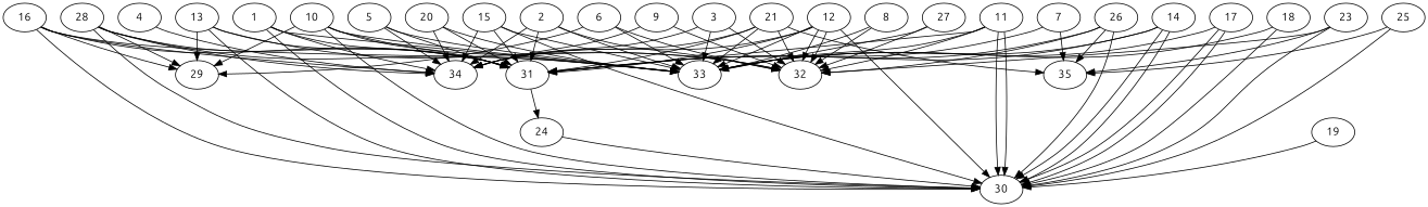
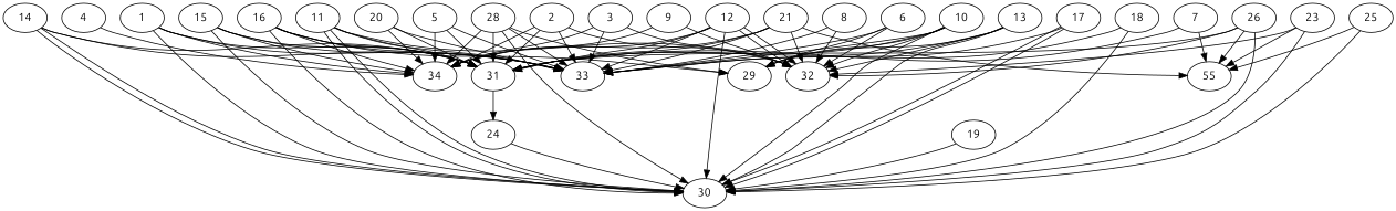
  digraph {
    fontname=Ubuntu
    node [alpha=0.02 fontname=Ubuntu]
    edge [fontname=Ubuntu]
    1 [alpha=0.09 expect_size=33564672]
    30 [alpha=0.01 expect_size=36326400]
    31 [alpha=0.10 expect_size=41302016]
    33 [alpha=0.08 expect_size=38005760]
    34 [alpha=0.11 expect_size=35692544]
    24 [alpha=0.14 expect_size=13966336]
    2 [alpha=0.17 expect_size=49868800]
    32 [alpha=0.07 expect_size=26985472]
    3 [alpha=0.17 expect_size=13760512]
    4 [alpha=0.06 expect_size=6291456]
    5 [alpha=0.06 expect_size=47977472]
    6 [expect_size=36915200]
    29 [alpha=0.10 expect_size=30924800]
    7 [alpha=0.20 expect_size=27895808]
-   35 [expect_size=21096448]
+   35 [expect_size=21096448 label=55]
    8 [alpha=0.05 expect_size=50600960]
    9 [alpha=0.09 expect_size=30408704]
    10 [expect_size=17531904]
    11 [alpha=0.17 expect_size=47942656]
    12 [alpha=0.05 expect_size=22707200]
    13 [alpha=0.10 expect_size=16504832]
    14 [alpha=0.17 expect_size=9789440]
    15 [alpha=0.16 expect_size=23841792]
    16 [alpha=0.01 expect_size=38769664]
    17 [alpha=0.12 expect_size=43222016]
    18 [alpha=0.01 expect_size=42408960]
    19 [expect_size=6939648]
    20 [expect_size=27536384]
    21 [alpha=0.14 expect_size=32525312]
    23 [alpha=0.19 expect_size=37251072]
    25 [alpha=0.07 expect_size=8007680]
    26 [alpha=0.13 expect_size=45520896]
-   27 [alpha=0.09 expect_size=47210496]
    28 [alpha=0.04 expect_size=29474816]
    1 -> 30
    1 -> 31
    1 -> 33
    1 -> 34
    31 -> 24
    24 -> 30
    2 -> 31
    2 -> 33
    2 -> 34
    2 -> 32
    3 -> 33
    3 -> 34
    3 -> 32
    4 -> 34
    5 -> 31
    5 -> 33
    5 -> 34
    6 -> 33
    6 -> 32
    6 -> 29
    7 -> 31
    7 -> 35
    8 -> 33
    8 -> 32
    9 -> 34
    9 -> 32
    10 -> 30
    10 -> 31
    10 -> 33
    10 -> 32
    10 -> 29
    11 -> 30
    11 -> 30
    11 -> 31
    11 -> 33
    11 -> 32
    12 -> 30
    12 -> 31
    12 -> 33
    12 -> 34
    12 -> 32
    12 -> 32
    13 -> 30
    13 -> 31
    13 -> 32
    13 -> 29
    14 -> 30
    14 -> 30
    14 -> 31
    14 -> 33
    15 -> 30
    15 -> 31
    15 -> 33
    15 -> 34
    16 -> 30
    16 -> 31
    16 -> 33
    16 -> 34
    16 -> 29
    17 -> 30
    17 -> 30
    17 -> 33
    18 -> 30
    18 -> 33
    19 -> 30
    20 -> 31
    20 -> 33
    20 -> 34
    21 -> 31
    21 -> 33
    21 -> 34
    21 -> 32
    21 -> 35
    23 -> 30
    23 -> 32
    23 -> 35
    25 -> 30
    25 -> 35
    26 -> 30
    26 -> 31
    26 -> 32
    26 -> 35
-   27 -> 33
-   27 -> 32
    28 -> 30
    28 -> 31
    28 -> 33
    28 -> 34
    28 -> 29
  }
